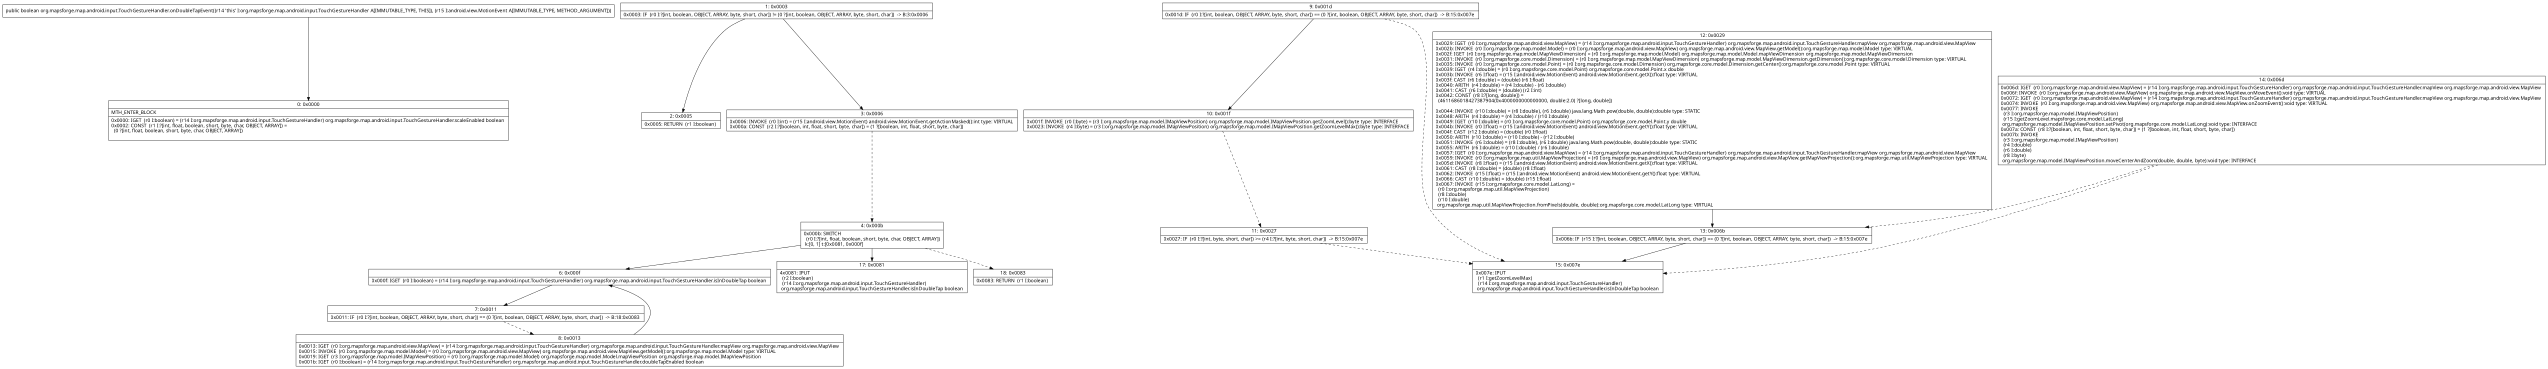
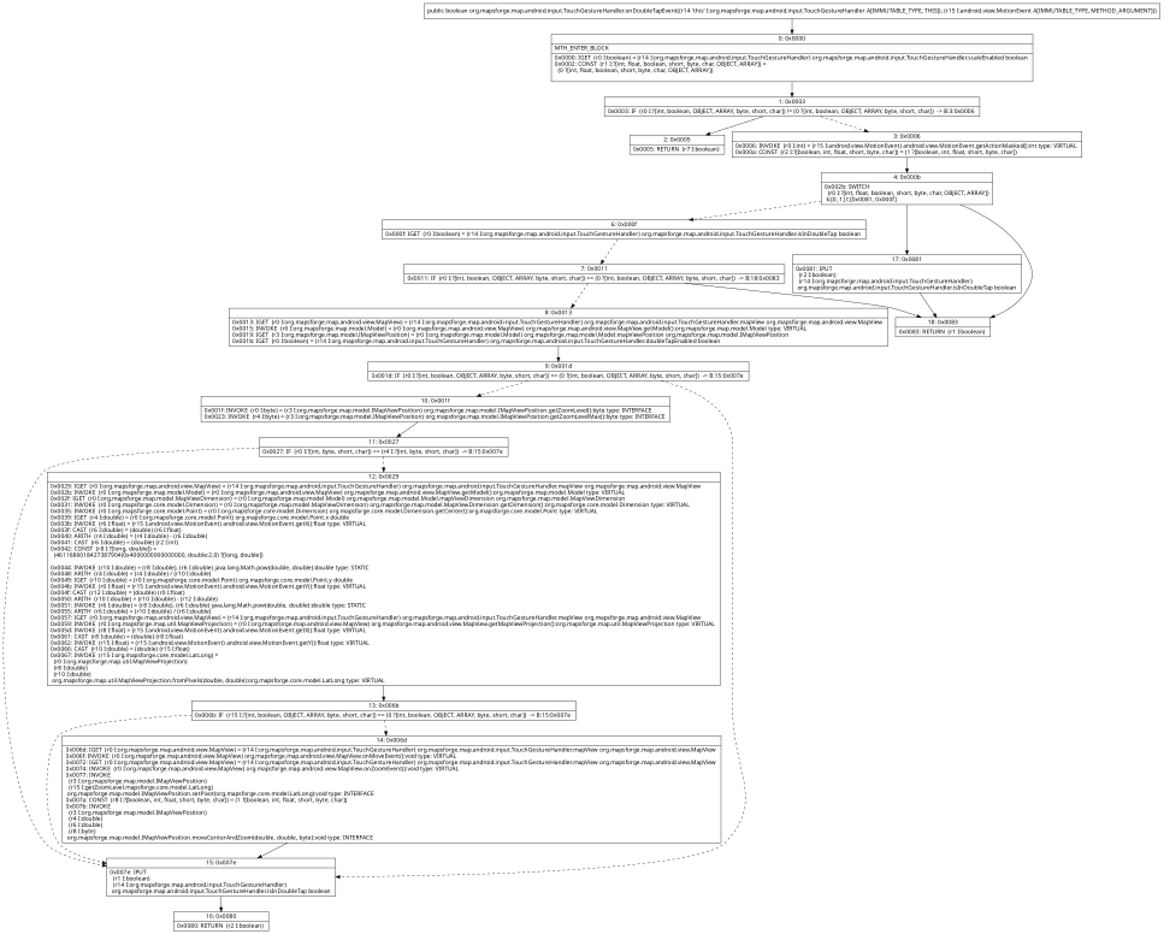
  digraph {
    fontname="Noto Sans"
    node [fontname="Noto Sans" shape=record]
    edge [fontname="Noto Sans"]
    n1 [label="{0\:\ 0x0000|MTH_ENTER_BLOCK\l|0x0000: IGET  (r0 I:boolean) = (r14 I:org.mapsforge.map.android.input.TouchGestureHandler) org.mapsforge.map.android.input.TouchGestureHandler.scaleEnabled boolean \l0x0002: CONST  (r1 I:?[int, float, boolean, short, byte, char, OBJECT, ARRAY]) = \l  (0 ?[int, float, boolean, short, byte, char, OBJECT, ARRAY])\l \l}"]
    n2 [label="{1\:\ 0x0003|0x0003: IF  (r0 I:?[int, boolean, OBJECT, ARRAY, byte, short, char]) != (0 ?[int, boolean, OBJECT, ARRAY, byte, short, char])  \-\> B:3:0x0006 \l}"]
-   n3 [label="{2\:\ 0x0005|0x0005: RETURN  (r1 I:boolean) \l}"]
+   n3 [label="{2\:\ 0x0005|0x0005: RETURN  (r7 I:boolean) \l}"]
    n4 [label="{3\:\ 0x0006|0x0006: INVOKE  (r0 I:int) = (r15 I:android.view.MotionEvent) android.view.MotionEvent.getActionMasked():int type: VIRTUAL \l0x000a: CONST  (r2 I:?[boolean, int, float, short, byte, char]) = (1 ?[boolean, int, float, short, byte, char]) \l}"]
-   n5 [label="{4\:\ 0x000b|0x000b: SWITCH  \l  (r0 I:?[int, float, boolean, short, byte, char, OBJECT, ARRAY])\l k:[0, 1] t:[0x0081, 0x000f] \l}"]
+   n5 [label="{4\:\ 0x000b|0x002b: SWITCH  \l  (r0 I:?[int, float, boolean, short, byte, char, OBJECT, ARRAY])\l k:[0, 1] t:[0x0081, 0x000f] \l}"]
    n6 [label="{6\:\ 0x000f|0x000f: IGET  (r0 I:boolean) = (r14 I:org.mapsforge.map.android.input.TouchGestureHandler) org.mapsforge.map.android.input.TouchGestureHandler.isInDoubleTap boolean \l}"]
-   n7 [label="{17\:\ 0x0081|4x0081: IPUT  \l  (r2 I:boolean)\l  (r14 I:org.mapsforge.map.android.input.TouchGestureHandler)\l org.mapsforge.map.android.input.TouchGestureHandler.isInDoubleTap boolean \l}"]
+   n7 [label="{17\:\ 0x0081|0x0081: IPUT  \l  (r2 I:boolean)\l  (r14 I:org.mapsforge.map.android.input.TouchGestureHandler)\l org.mapsforge.map.android.input.TouchGestureHandler.isInDoubleTap boolean \l}"]
    n8 [label="{18\:\ 0x0083|0x0083: RETURN  (r1 I:boolean) \l}"]
    n9 [label="{7\:\ 0x0011|0x0011: IF  (r0 I:?[int, boolean, OBJECT, ARRAY, byte, short, char]) == (0 ?[int, boolean, OBJECT, ARRAY, byte, short, char])  \-\> B:18:0x0083 \l}"]
    n10 [label="{8\:\ 0x0013|0x0013: IGET  (r0 I:org.mapsforge.map.android.view.MapView) = (r14 I:org.mapsforge.map.android.input.TouchGestureHandler) org.mapsforge.map.android.input.TouchGestureHandler.mapView org.mapsforge.map.android.view.MapView \l0x0015: INVOKE  (r0 I:org.mapsforge.map.model.Model) = (r0 I:org.mapsforge.map.android.view.MapView) org.mapsforge.map.android.view.MapView.getModel():org.mapsforge.map.model.Model type: VIRTUAL \l0x0019: IGET  (r3 I:org.mapsforge.map.model.IMapViewPosition) = (r0 I:org.mapsforge.map.model.Model) org.mapsforge.map.model.Model.mapViewPosition org.mapsforge.map.model.IMapViewPosition \l0x001b: IGET  (r0 I:boolean) = (r14 I:org.mapsforge.map.android.input.TouchGestureHandler) org.mapsforge.map.android.input.TouchGestureHandler.doubleTapEnabled boolean \l}"]
    n11 [label="{9\:\ 0x001d|0x001d: IF  (r0 I:?[int, boolean, OBJECT, ARRAY, byte, short, char]) == (0 ?[int, boolean, OBJECT, ARRAY, byte, short, char])  \-\> B:15:0x007e \l}"]
    n12 [label="{10\:\ 0x001f|0x001f: INVOKE  (r0 I:byte) = (r3 I:org.mapsforge.map.model.IMapViewPosition) org.mapsforge.map.model.IMapViewPosition.getZoomLevel():byte type: INTERFACE \l0x0023: INVOKE  (r4 I:byte) = (r3 I:org.mapsforge.map.model.IMapViewPosition) org.mapsforge.map.model.IMapViewPosition.getZoomLevelMax():byte type: INTERFACE \l}"]
-   n13 [label="{15\:\ 0x007e|0x007e: IPUT  \l  (r1 I:getZoomLevelMax)\l  (r14 I:org.mapsforge.map.android.input.TouchGestureHandler)\l org.mapsforge.map.android.input.TouchGestureHandler.isInDoubleTap boolean \l}"]
+   n13 [label="{15\:\ 0x007e|0x007e: IPUT  \l  (r1 I:boolean)\l  (r14 I:org.mapsforge.map.android.input.TouchGestureHandler)\l org.mapsforge.map.android.input.TouchGestureHandler.isInDoubleTap boolean \l}"]
    n14 [label="{11\:\ 0x0027|0x0027: IF  (r0 I:?[int, byte, short, char]) \>= (r4 I:?[int, byte, short, char])  \-\> B:15:0x007e \l}"]
+   n15 [label="{16\:\ 0x0080|0x0080: RETURN  (r2 I:boolean) \l}"]
    n16 [label="{12\:\ 0x0029|0x0029: IGET  (r0 I:org.mapsforge.map.android.view.MapView) = (r14 I:org.mapsforge.map.android.input.TouchGestureHandler) org.mapsforge.map.android.input.TouchGestureHandler.mapView org.mapsforge.map.android.view.MapView \l0x002b: INVOKE  (r0 I:org.mapsforge.map.model.Model) = (r0 I:org.mapsforge.map.android.view.MapView) org.mapsforge.map.android.view.MapView.getModel():org.mapsforge.map.model.Model type: VIRTUAL \l0x002f: IGET  (r0 I:org.mapsforge.map.model.MapViewDimension) = (r0 I:org.mapsforge.map.model.Model) org.mapsforge.map.model.Model.mapViewDimension org.mapsforge.map.model.MapViewDimension \l0x0031: INVOKE  (r0 I:org.mapsforge.core.model.Dimension) = (r0 I:org.mapsforge.map.model.MapViewDimension) org.mapsforge.map.model.MapViewDimension.getDimension():org.mapsforge.core.model.Dimension type: VIRTUAL \l0x0035: INVOKE  (r0 I:org.mapsforge.core.model.Point) = (r0 I:org.mapsforge.core.model.Dimension) org.mapsforge.core.model.Dimension.getCenter():org.mapsforge.core.model.Point type: VIRTUAL \l0x0039: IGET  (r4 I:double) = (r0 I:org.mapsforge.core.model.Point) org.mapsforge.core.model.Point.x double \l0x003b: INVOKE  (r6 I:float) = (r15 I:android.view.MotionEvent) android.view.MotionEvent.getX():float type: VIRTUAL \l0x003f: CAST  (r6 I:double) = (double) (r6 I:float) \l0x0040: ARITH  (r4 I:double) = (r4 I:double) \- (r6 I:double) \l0x0041: CAST  (r6 I:double) = (double) (r2 I:int) \l0x0042: CONST  (r8 I:?[long, double]) = \l  (4611686018427387904(0x4000000000000000, double:2.0) ?[long, double])\l \l0x0044: INVOKE  (r10 I:double) = (r8 I:double), (r6 I:double) java.lang.Math.pow(double, double):double type: STATIC \l0x0048: ARITH  (r4 I:double) = (r4 I:double) \/ (r10 I:double) \l0x0049: IGET  (r10 I:double) = (r0 I:org.mapsforge.core.model.Point) org.mapsforge.core.model.Point.y double \l0x004b: INVOKE  (r0 I:float) = (r15 I:android.view.MotionEvent) android.view.MotionEvent.getY():float type: VIRTUAL \l0x004f: CAST  (r12 I:double) = (double) (r0 I:float) \l0x0050: ARITH  (r10 I:double) = (r10 I:double) \- (r12 I:double) \l0x0051: INVOKE  (r6 I:double) = (r8 I:double), (r6 I:double) java.lang.Math.pow(double, double):double type: STATIC \l0x0055: ARITH  (r6 I:double) = (r10 I:double) \/ (r6 I:double) \l0x0057: IGET  (r0 I:org.mapsforge.map.android.view.MapView) = (r14 I:org.mapsforge.map.android.input.TouchGestureHandler) org.mapsforge.map.android.input.TouchGestureHandler.mapView org.mapsforge.map.android.view.MapView \l0x0059: INVOKE  (r0 I:org.mapsforge.map.util.MapViewProjection) = (r0 I:org.mapsforge.map.android.view.MapView) org.mapsforge.map.android.view.MapView.getMapViewProjection():org.mapsforge.map.util.MapViewProjection type: VIRTUAL \l0x005d: INVOKE  (r8 I:float) = (r15 I:android.view.MotionEvent) android.view.MotionEvent.getX():float type: VIRTUAL \l0x0061: CAST  (r8 I:double) = (double) (r8 I:float) \l0x0062: INVOKE  (r15 I:float) = (r15 I:android.view.MotionEvent) android.view.MotionEvent.getY():float type: VIRTUAL \l0x0066: CAST  (r10 I:double) = (double) (r15 I:float) \l0x0067: INVOKE  (r15 I:org.mapsforge.core.model.LatLong) = \l  (r0 I:org.mapsforge.map.util.MapViewProjection)\l  (r8 I:double)\l  (r10 I:double)\l org.mapsforge.map.util.MapViewProjection.fromPixels(double, double):org.mapsforge.core.model.LatLong type: VIRTUAL \l}"]
    n17 [label="{13\:\ 0x006b|0x006b: IF  (r15 I:?[int, boolean, OBJECT, ARRAY, byte, short, char]) == (0 ?[int, boolean, OBJECT, ARRAY, byte, short, char])  \-\> B:15:0x007e \l}"]
    n18 [label="{14\:\ 0x006d|0x006d: IGET  (r0 I:org.mapsforge.map.android.view.MapView) = (r14 I:org.mapsforge.map.android.input.TouchGestureHandler) org.mapsforge.map.android.input.TouchGestureHandler.mapView org.mapsforge.map.android.view.MapView \l0x006f: INVOKE  (r0 I:org.mapsforge.map.android.view.MapView) org.mapsforge.map.android.view.MapView.onMoveEvent():void type: VIRTUAL \l0x0072: IGET  (r0 I:org.mapsforge.map.android.view.MapView) = (r14 I:org.mapsforge.map.android.input.TouchGestureHandler) org.mapsforge.map.android.input.TouchGestureHandler.mapView org.mapsforge.map.android.view.MapView \l0x0074: INVOKE  (r0 I:org.mapsforge.map.android.view.MapView) org.mapsforge.map.android.view.MapView.onZoomEvent():void type: VIRTUAL \l0x0077: INVOKE  \l  (r3 I:org.mapsforge.map.model.IMapViewPosition)\l  (r15 I:getZoomLevel.mapsforge.core.model.LatLong)\l org.mapsforge.map.model.IMapViewPosition.setPivot(org.mapsforge.core.model.LatLong):void type: INTERFACE \l0x007a: CONST  (r8 I:?[boolean, int, float, short, byte, char]) = (1 ?[boolean, int, float, short, byte, char]) \l0x007b: INVOKE  \l  (r3 I:org.mapsforge.map.model.IMapViewPosition)\l  (r4 I:double)\l  (r6 I:double)\l  (r8 I:byte)\l org.mapsforge.map.model.IMapViewPosition.moveCenterAndZoom(double, double, byte):void type: INTERFACE \l}"]
    n19 [label="{public boolean org.mapsforge.map.android.input.TouchGestureHandler.onDoubleTapEvent((r14 'this' I:org.mapsforge.map.android.input.TouchGestureHandler A[IMMUTABLE_TYPE, THIS]), (r15 I:android.view.MotionEvent A[IMMUTABLE_TYPE, METHOD_ARGUMENT])) }"]
+   n1 -> n2
    n2 -> n3 [style=solid]
-   n2 -> n4
-   n4 -> n5 [style=dashed]
-   n5 -> n6
+   n2 -> n4 [style=dashed]
+   n4 -> n5
+   n5 -> n6 [style=dashed]
    n5 -> n7
-   n5 -> n8 [style=dashed]
-   n6 -> n9
+   n5 -> n8
+   n6 -> n9 [style=dashed]
+   n7 -> n8
+   n9 -> n8
    n9 -> n10 [style=dashed]
-   n10 -> n6
-   n11 -> n12 [style=solid]
+   n10 -> n11
+   n11 -> n12 [style=dashed]
    n11 -> n13 [style=dashed]
-   n12 -> n14 [style=dashed]
+   n12 -> n14
+   n13 -> n15
    n14 -> n13 [style=dashed]
+   n14 -> n16 [style=dashed]
    n16 -> n17
-   n17 -> n13
-   n18 -> n17 [style=dashed]
-   n18 -> n13 [style=dashed]
+   n17 -> n13 [style=dashed]
+   n17 -> n18 [style=dashed]
+   n18 -> n13
    n19 -> n1
  }
